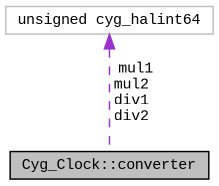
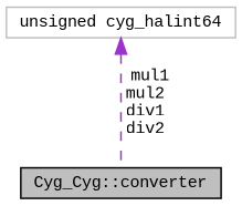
  digraph {
    fontname="Liberation Mono"
    node [fontname="Liberation Mono" fontsize=10 shape=record style=filled]
-   n1 [color=black fillcolor=grey75 fontcolor=black height=0.2 label="Cyg_Clock::converter" width=0.4]
+   n1 [color=black fillcolor=grey75 fontcolor=black height=0.2 label="Cyg_Cyg::converter" width=0.4]
    n2 [color=grey75 fillcolor=white height=0.2 label="unsigned cyg_halint64" width=0.4]
    n2 -> n1 [color=darkorchid3 dir=back fontname="Liberation Mono" fontsize=10 label=" mul1\nmul2\ndiv1\ndiv2" labelfontname=Helvetica labelfontsize=10 style=dashed]
  }
